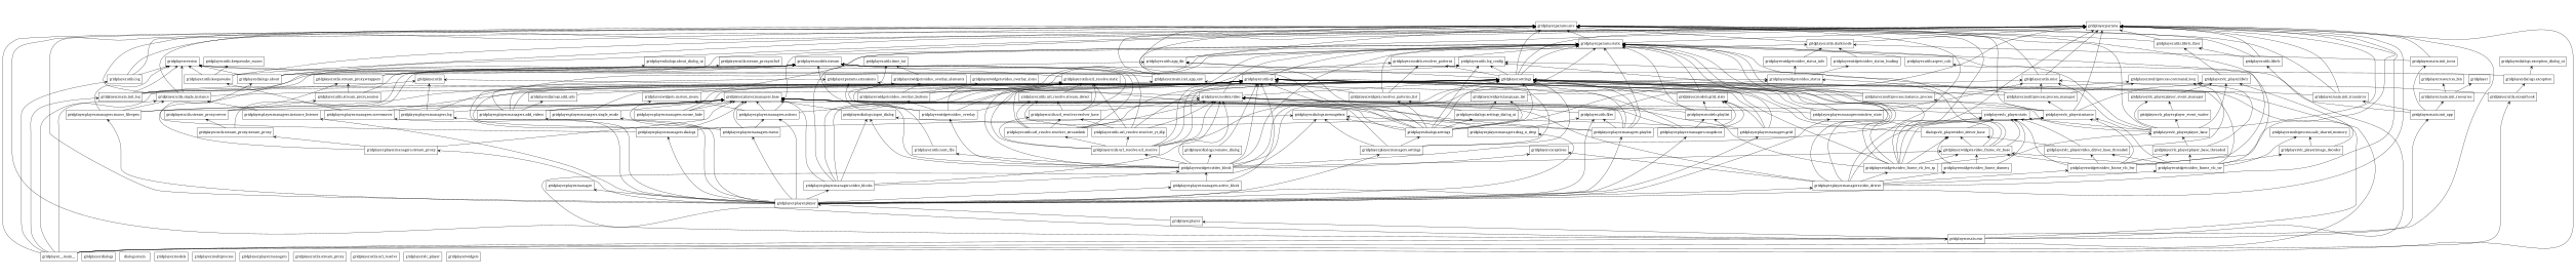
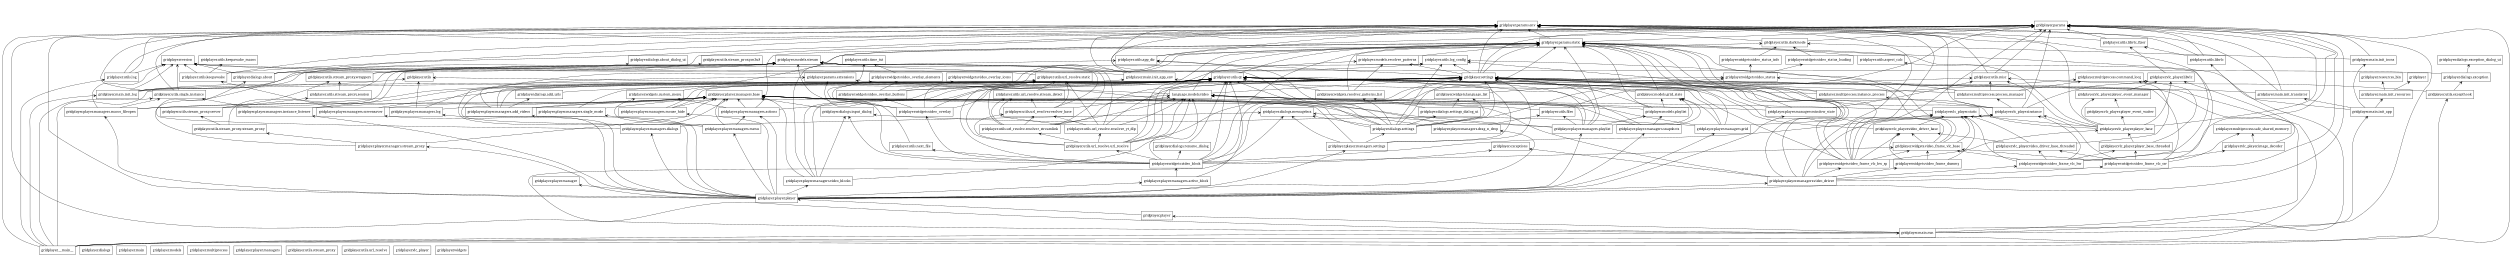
  digraph {
    fontname="Noto Serif"
    rankdir=BT
    node [color=black fontname="Noto Serif" shape=box style=solid]
    edge [arrowhead=open arrowtail=none fontname="Noto Serif"]
    n1 [label=gridplayer]
    n2 [label="gridplayer.__main__"]
    n3 [label="gridplayer.main.init_app_env"]
    n4 [label="gridplayer.main.init_log"]
    n5 [label="gridplayer.main.run"]
    n6 [label="gridplayer.params"]
    n7 [label="gridplayer.params.env"]
    n8 [label="gridplayer.settings"]
    n9 [label="gridplayer.utils.excepthook"]
    n10 [label="gridplayer.utils.log"]
    n11 [label="gridplayer.utils.single_instance"]
    n12 [label="gridplayer.version"]
    n13 [label="gridplayer.utils"]
    n14 [label="gridplayer.utils.app_dir"]
    n15 [label="gridplayer.utils.log_config"]
    n16 [label="gridplayer.utils.qt"]
    n17 [label="gridplayer.dialogs.messagebox"]
    n18 [label="gridplayer.main.init_app"]
    n19 [label="gridplayer.player"]
    n20 [label="gridplayer.utils.libvlc"]
    n21 [label="gridplayer.params.static"]
    n22 [label="gridplayer.models.resolver_patterns"]
    n23 [label="gridplayer.dialogs.exception"]
    n24 [label="gridplayer.utils.misc"]
    n25 [label="gridplayer.dialogs"]
    n26 [label="gridplayer.dialogs.about"]
    n27 [label="gridplayer.dialogs.about_dialog_ui"]
    n28 [label="gridplayer.dialogs.add_urls"]
    n29 [label="gridplayer.dialogs.exception_dialog_ui"]
    n30 [label="gridplayer.dialogs.input_dialog"]
    n31 [label="gridplayer.player.managers.base"]
    n32 [label="gridplayer.dialogs.rename_dialog"]
    n33 [label="gridplayer.dialogs.settings"]
    n34 [label="gridplayer.dialogs.settings_dialog_ui"]
    n35 [label="gridplayer.widgets.language_list"]
    n36 [label="gridplayer.widgets.resolver_patterns_list"]
    n37 [label="gridplayer.widgets.video_status"]
    n38 [label="gridplayer.exceptions"]
-   n39 [label="dialogs.main"]
+   n39 [label="gridplayer.main"]
    n40 [label="gridplayer.main.init_icons"]
    n41 [label="gridplayer.main.init_resources"]
    n42 [label="gridplayer.main.init_translator"]
    n43 [label="gridplayer.utils.darkmode"]
    n44 [label="gridplayer.resources_bin"]
    n45 [label="gridplayer.player.player"]
    n46 [label="gridplayer.utils.libvlc_fixer"]
    n47 [label="gridplayer.models"]
    n48 [label="gridplayer.models.grid_state"]
    n49 [label="gridplayer.models.playlist"]
-   n50 [label="gridplayer.models.video"]
+   n50 [label="language.models.video"]
    n51 [label="gridplayer.params.extensions"]
    n52 [label="gridplayer.models.stream"]
    n53 [label="gridplayer.multiprocess"]
    n54 [label="gridplayer.multiprocess.command_loop"]
    n55 [label="gridplayer.multiprocess.instance_process"]
    n56 [label="gridplayer.multiprocess.process_manager"]
    n57 [label="gridplayer.multiprocess.safe_shared_memory"]
    n58 [label="gridplayer.player.manager"]
    n59 [label="gridplayer.player.managers.actions"]
    n60 [label="gridplayer.player.managers.active_block"]
    n61 [label="gridplayer.player.managers.add_videos"]
    n62 [label="gridplayer.player.managers.dialogs"]
    n63 [label="gridplayer.player.managers.drag_n_drop"]
    n64 [label="gridplayer.player.managers.grid"]
    n65 [label="gridplayer.player.managers.instance_listener"]
    n66 [label="gridplayer.player.managers.log"]
    n67 [label="gridplayer.player.managers.macos_fileopen"]
    n68 [label="gridplayer.player.managers.menu"]
    n69 [label="gridplayer.player.managers.mouse_hide"]
    n70 [label="gridplayer.player.managers.playlist"]
    n71 [label="gridplayer.player.managers.screensaver"]
    n72 [label="gridplayer.player.managers.settings"]
    n73 [label="gridplayer.player.managers.single_mode"]
    n74 [label="gridplayer.player.managers.snapshots"]
    n75 [label="gridplayer.player.managers.stream_proxy"]
    n76 [label="gridplayer.player.managers.video_blocks"]
    n77 [label="gridplayer.player.managers.video_driver"]
    n78 [label="gridplayer.player.managers.window_state"]
    n79 [label="gridplayer.player.managers"]
    n80 [label="gridplayer.widgets.custom_menu"]
    n81 [label="gridplayer.widgets.video_block"]
    n82 [label="gridplayer.utils.url_resolve.static"]
    n83 [label="gridplayer.utils.next_file"]
    n84 [label="gridplayer.utils.url_resolve.url_resolve"]
    n85 [label="gridplayer.vlc_player.static"]
    n86 [label="gridplayer.widgets.video_frame_vlc_base"]
    n87 [label="gridplayer.widgets.video_overlay"]
    n88 [label="gridplayer.utils.files"]
    n89 [label="gridplayer.utils.keepawake"]
    n90 [label="gridplayer.utils.keepawake_macos"]
    n91 [label="gridplayer.utils.stream_proxy.stream_proxy"]
    n92 [label="gridplayer.utils.stream_proxy.server"]
    n93 [label="gridplayer.vlc_player.instance"]
    n94 [label="gridplayer.widgets.video_frame_dummy"]
    n95 [label="gridplayer.widgets.video_frame_vlc_hw"]
    n96 [label="gridplayer.widgets.video_frame_vlc_hw_sp"]
    n97 [label="gridplayer.widgets.video_frame_vlc_sw"]
    n98 [label="gridplayer.vlc_player.libvlc"]
-   n99 [label="dialogs.vlc_player.video_driver_base"]
+   n99 [label="gridplayer.vlc_player.video_driver_base"]
    n100 [label="gridplayer.vlc_player.player_base_threaded"]
    n101 [label="gridplayer.vlc_player.video_driver_base_threaded"]
    n102 [label="gridplayer.vlc_player.player_base"]
    n103 [label="gridplayer.vlc_player.image_decoder"]
    n104 [label="gridplayer.utils.aspect_calc"]
    n105 [label="gridplayer.utils.stream_proxy"]
    n106 [label="gridplayer.utils.stream_proxy.m3u8"]
    n107 [label="gridplayer.utils.stream_proxy.session"]
    n108 [label="gridplayer.utils.stream_proxy.wrappers"]
    n109 [label="gridplayer.utils.time_txt"]
    n110 [label="gridplayer.utils.url_resolve"]
    n111 [label="gridplayer.utils.url_resolve.resolver_base"]
    n112 [label="gridplayer.utils.url_resolve.stream_detect"]
    n113 [label="gridplayer.utils.url_resolve.resolver_streamlink"]
    n114 [label="gridplayer.utils.url_resolve.resolver_yt_dlp"]
    n115 [label="gridplayer.vlc_player"]
    n116 [label="gridplayer.vlc_player.player_event_manager"]
    n117 [label="gridplayer.vlc_player.player_event_waiter"]
    n118 [label="gridplayer.widgets"]
    n119 [label="gridplayer.widgets.video_status_info"]
    n120 [label="gridplayer.widgets.video_status_loading"]
    n121 [label="gridplayer.widgets.video_overlay_buttons"]
    n122 [label="gridplayer.widgets.video_overlay_elements"]
    n123 [label="gridplayer.widgets.video_overlay_icons"]
    n2 -> n3
    n2 -> n4
    n2 -> n5
    n2 -> n6
    n2 -> n7
    n2 -> n8
    n2 -> n9
    n2 -> n10
    n2 -> n11
    n3 -> n6
    n3 -> n7
    n3 -> n12
    n4 -> n8
    n4 -> n12
    n4 -> n13
    n4 -> n14
    n4 -> n15
    n5 -> n6
    n5 -> n7
    n5 -> n16
    n5 -> n17
    n5 -> n18
    n5 -> n19
    n5 -> n20
    n8 -> n6
    n8 -> n7
    n8 -> n14
    n8 -> n15
    n8 -> n21
    n8 -> n22
    n9 -> n23
    n9 -> n24
    n10 -> n6
    n10 -> n7
    n10 -> n12
    n11 -> n6
    n11 -> n7
    n11 -> n12
    n14 -> n6
    n14 -> n7
    n16 -> n21
    n18 -> n21
    n18 -> n40
    n18 -> n41
    n18 -> n42
    n19 -> n45
    n20 -> n6
    n20 -> n7
    n20 -> n46
    n21 -> n6
    n21 -> n7
    n22 -> n21
    n23 -> n12
    n23 -> n29
    n24 -> n6
    n24 -> n7
    n26 -> n6
    n26 -> n7
    n26 -> n12
    n26 -> n27
    n28 -> n16
    n30 -> n31
    n32 -> n16
    n33 -> n6
    n33 -> n7
    n33 -> n8
    n33 -> n13
    n33 -> n14
    n33 -> n15
    n33 -> n16
    n33 -> n17
    n33 -> n21
    n33 -> n34
    n33 -> n35
    n33 -> n36
    n34 -> n35
    n34 -> n36
    n35 -> n37
    n36 -> n16
    n36 -> n21
    n36 -> n22
    n37 -> n119
    n37 -> n120
    n40 -> n6
    n40 -> n43
    n41 -> n1
    n41 -> n44
    n42 -> n6
    n42 -> n7
    n42 -> n8
    n43 -> n6
    n43 -> n7
    n45 -> n6
    n45 -> n7
    n45 -> n58
    n45 -> n59
    n45 -> n60
    n45 -> n61
    n45 -> n62
    n45 -> n63
    n45 -> n64
    n45 -> n65
    n45 -> n66
    n45 -> n67
    n45 -> n68
-   n45 -> n88
+   n45 -> n69
    n45 -> n70
    n45 -> n71
    n45 -> n72
    n45 -> n73
    n45 -> n74
    n45 -> n75
    n45 -> n76
    n45 -> n77
    n45 -> n78
    n46 -> n6
    n46 -> n7
    n48 -> n8
    n48 -> n21
    n49 -> n8
    n49 -> n21
    n49 -> n48
    n49 -> n50
    n50 -> n8
    n50 -> n21
    n50 -> n51
    n55 -> n3
    n55 -> n15
    n55 -> n21
    n55 -> n54
    n56 -> n8
    n56 -> n15
    n56 -> n24
    n56 -> n54
    n59 -> n16
    n59 -> n21
    n59 -> n31
    n59 -> n80
    n60 -> n16
    n60 -> n81
    n61 -> n16
    n61 -> n28
    n61 -> n31
    n61 -> n50
    n61 -> n51
    n61 -> n82
    n62 -> n16
    n62 -> n17
    n62 -> n26
    n62 -> n31
    n63 -> n31
    n63 -> n50
    n63 -> n88
    n64 -> n8
    n64 -> n16
    n64 -> n21
    n64 -> n30
    n64 -> n31
    n64 -> n48
    n65 -> n11
-   n11 -> n16
+   n65 -> n16
    n65 -> n31
    n66 -> n13
    n66 -> n15
    n66 -> n31
    n67 -> n8
    n67 -> n11
    n67 -> n12
    n67 -> n31
    n68 -> n16
    n68 -> n31
    n68 -> n59
    n68 -> n80
    n69 -> n8
    n69 -> n16
    n69 -> n31
    n70 -> n8
    n70 -> n16
    n70 -> n17
    n70 -> n21
    n70 -> n31
    n70 -> n48
-   n96 -> n49
+   n70 -> n49
    n70 -> n50
    n70 -> n88
    n71 -> n8
    n71 -> n31
    n71 -> n89
    n72 -> n8
    n72 -> n16
    n72 -> n17
    n72 -> n31
    n72 -> n33
    n73 -> n8
    n73 -> n31
    n74 -> n16
    n74 -> n31
    n74 -> n48
    n74 -> n49
    n75 -> n31
    n75 -> n52
    n75 -> n91
    n76 -> n8
    n76 -> n16
    n76 -> n21
    n76 -> n30
    n76 -> n31
    n76 -> n50
-   n76 -> n81
    n77 -> n6
    n77 -> n7
    n77 -> n8
    n77 -> n21
    n77 -> n31
    n77 -> n38
    n77 -> n93
    n77 -> n94
    n77 -> n95
    n77 -> n96
    n77 -> n97
    n78 -> n8
    n78 -> n21
    n78 -> n24
    n78 -> n31
    n80 -> n43
    n81 -> n8
    n81 -> n16
    n81 -> n21
    n81 -> n30
    n81 -> n32
    n81 -> n37
    n81 -> n38
    n81 -> n50
    n81 -> n52
    n81 -> n82
    n81 -> n83
    n81 -> n84
    n81 -> n85
    n81 -> n86
    n81 -> n87
    n82 -> n52
    n83 -> n51
    n84 -> n8
    n84 -> n16
    n84 -> n21
    n84 -> n22
    n84 -> n50
    n84 -> n82
    n84 -> n111
    n84 -> n113
    n84 -> n114
    n85 -> n50
    n86 -> n16
    n86 -> n21
    n86 -> n37
    n86 -> n85
    n86 -> n99
    n87 -> n8
    n87 -> n16
    n87 -> n21
    n87 -> n109
    n87 -> n121
    n87 -> n122
    n88 -> n24
    n88 -> n50
    n89 -> n6
    n89 -> n7
    n89 -> n12
    n89 -> n90
    n91 -> n52
    n91 -> n92
    n92 -> n52
    n92 -> n107
    n92 -> n108
    n93 -> n6
    n93 -> n7
    n93 -> n8
    n93 -> n55
    n93 -> n56
    n93 -> n98
    n94 -> n85
    n94 -> n86
    n94 -> n99
    n95 -> n6
    n95 -> n7
    n95 -> n85
    n95 -> n86
    n95 -> n93
    n95 -> n100
    n95 -> n101
    n96 -> n6
    n96 -> n7
    n96 -> n8
    n96 -> n16
    n96 -> n21
    n96 -> n85
    n96 -> n86
    n96 -> n93
    n96 -> n99
    n96 -> n102
    n97 -> n16
    n97 -> n21
    n97 -> n57
    n97 -> n86
    n97 -> n93
    n97 -> n100
    n97 -> n101
    n97 -> n103
    n98 -> n46
    n99 -> n16
    n99 -> n85
    n100 -> n54
    n100 -> n102
    n101 -> n54
    n101 -> n85
    n101 -> n99
    n102 -> n6
    n102 -> n7
    n102 -> n8
    n102 -> n24
    n102 -> n85
    n102 -> n98
    n102 -> n104
    n102 -> n116
    n102 -> n117
    n103 -> n57
    n103 -> n98
    n104 -> n21
    n107 -> n52
    n107 -> n108
    n108 -> n52
    n108 -> n106
    n111 -> n50
    n111 -> n52
    n111 -> n82
    n111 -> n112
    n112 -> n82
    n113 -> n8
    n113 -> n50
    n113 -> n52
    n113 -> n82
    n113 -> n111
    n113 -> n112
    n114 -> n8
    n114 -> n50
    n114 -> n52
    n114 -> n82
    n114 -> n111
    n114 -> n112
    n116 -> n98
    n117 -> n116
    n119 -> n43
    n120 -> n43
    n121 -> n16
    n121 -> n21
    n121 -> n122
    n121 -> n123
    n122 -> n109
  }
